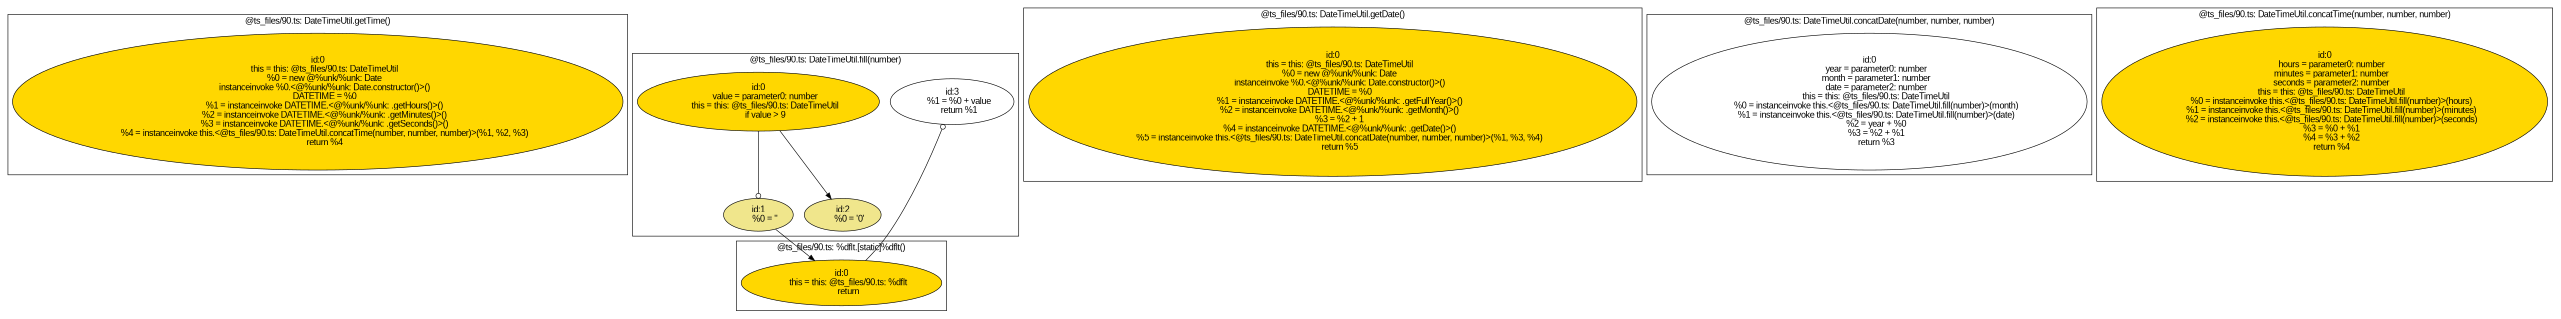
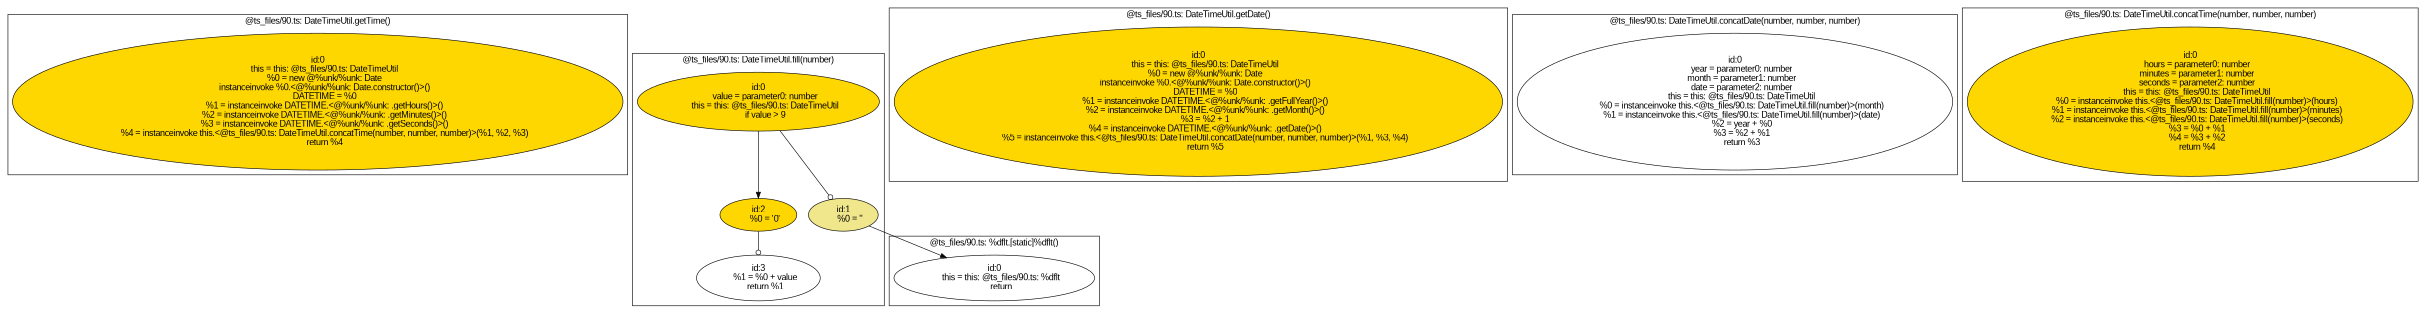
  digraph {
    fontname="Liberation Sans"
    node [fillcolor=gold fontname="Liberation Sans" style=filled]
    edge [arrowhead=odot fontname="Liberation Sans"]
    n1 [label="id:0\n      this = this: @ts_files/90.ts: DateTimeUtil\n      %0 = new @%unk/%unk: Date\n      instanceinvoke %0.<@%unk/%unk: Date.constructor()>()\n      DATETIME = %0\n      %1 = instanceinvoke DATETIME.<@%unk/%unk: .getHours()>()\n      %2 = instanceinvoke DATETIME.<@%unk/%unk: .getMinutes()>()\n      %3 = instanceinvoke DATETIME.<@%unk/%unk: .getSeconds()>()\n      %4 = instanceinvoke this.<@ts_files/90.ts: DateTimeUtil.concatTime(number, number, number)>(%1, %2, %3)\n      return %4"]
-   n2 [label="id:0\n      this = this: @ts_files/90.ts: %dflt\n      return"]
+   n2 [fillcolor=white label="id:0\n      this = this: @ts_files/90.ts: %dflt\n      return"]
    n3 [label="id:0\n      this = this: @ts_files/90.ts: DateTimeUtil\n      %0 = new @%unk/%unk: Date\n      instanceinvoke %0.<@%unk/%unk: Date.constructor()>()\n      DATETIME = %0\n      %1 = instanceinvoke DATETIME.<@%unk/%unk: .getFullYear()>()\n      %2 = instanceinvoke DATETIME.<@%unk/%unk: .getMonth()>()\n      %3 = %2 + 1\n      %4 = instanceinvoke DATETIME.<@%unk/%unk: .getDate()>()\n      %5 = instanceinvoke this.<@ts_files/90.ts: DateTimeUtil.concatDate(number, number, number)>(%1, %3, %4)\n      return %5"]
    n4 [label="id:0\n      value = parameter0: number\n      this = this: @ts_files/90.ts: DateTimeUtil\n      if value > 9"]
    n5 [fillcolor=khaki label="id:1\n      %0 = ''"]
-   n6 [fillcolor=khaki label="id:2\n      %0 = '0'"]
+   n6 [label="id:2\n      %0 = '0'"]
    n7 [fillcolor=white label="id:3\n      %1 = %0 + value\n      return %1"]
    n8 [fillcolor=white label="id:0\n      year = parameter0: number\n      month = parameter1: number\n      date = parameter2: number\n      this = this: @ts_files/90.ts: DateTimeUtil\n      %0 = instanceinvoke this.<@ts_files/90.ts: DateTimeUtil.fill(number)>(month)\n      %1 = instanceinvoke this.<@ts_files/90.ts: DateTimeUtil.fill(number)>(date)\n      %2 = year + %0\n      %3 = %2 + %1\n      return %3"]
    n9 [label="id:0\n      hours = parameter0: number\n      minutes = parameter1: number\n      seconds = parameter2: number\n      this = this: @ts_files/90.ts: DateTimeUtil\n      %0 = instanceinvoke this.<@ts_files/90.ts: DateTimeUtil.fill(number)>(hours)\n      %1 = instanceinvoke this.<@ts_files/90.ts: DateTimeUtil.fill(number)>(minutes)\n      %2 = instanceinvoke this.<@ts_files/90.ts: DateTimeUtil.fill(number)>(seconds)\n      %3 = %0 + %1\n      %4 = %3 + %2\n      return %4"]
    subgraph cluster_1 {
      label="@ts_files/90.ts: DateTimeUtil.getTime()"
      n1
    }
    subgraph cluster_2 {
      label="@ts_files/90.ts: %dflt.[static]%dflt()"
      n2
    }
    subgraph cluster_3 {
      label="@ts_files/90.ts: DateTimeUtil.getDate()"
      n3
    }
    subgraph cluster_4 {
      label="@ts_files/90.ts: DateTimeUtil.fill(number)"
      n4
      n5
      n6
      n7
    }
    subgraph cluster_5 {
      label="@ts_files/90.ts: DateTimeUtil.concatDate(number, number, number)"
      n8
    }
    subgraph cluster_6 {
      label="@ts_files/90.ts: DateTimeUtil.concatTime(number, number, number)"
      n9
    }
    n4 -> n5
    n4 -> n6 [arrowhead=normal]
    n5 -> n2 [arrowhead=normal]
-   n2 -> n7
+   n6 -> n7
  }
